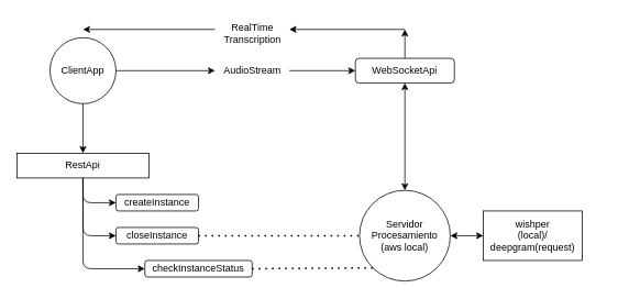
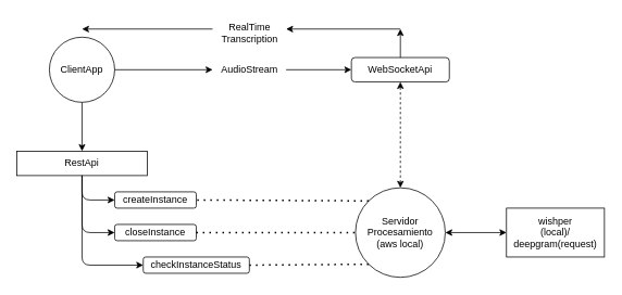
  <mxCell id="0" />
  <mxCell id="1" parent="0" />
  <mxCell id="2" value="ClientApp" style="ellipse;whiteSpace=wrap;html=1;aspect=fixed;" parent="1" vertex="1"><mxGeometry x="60" y="45" width="80" height="80" as="geometry" /></mxCell>
  <mxCell id="3" value="" style="endArrow=classic;html=1;exitX=1;exitY=0.5;exitDx=0;exitDy=0;" parent="1" source="2" edge="1"><mxGeometry width="50" height="50" relative="1" as="geometry"><mxPoint x="350" y="105" as="sourcePoint" /><mxPoint x="260" y="85" as="targetPoint" /></mxGeometry></mxCell>
  <mxCell id="4" value="AudioStream" style="text;html=1;align=center;verticalAlign=middle;resizable=0;points=[];autosize=1;strokeColor=none;fillColor=none;" parent="1" vertex="1"><mxGeometry x="260" y="70" width="90" height="30" as="geometry" /></mxCell>
  <mxCell id="5" value="RestApi" style="rounded=0;whiteSpace=wrap;html=1;" parent="1" vertex="1"><mxGeometry x="20" y="185" width="160" height="30" as="geometry" /></mxCell>
  <mxCell id="6" value="" style="endArrow=classic;html=1;entryX=0.5;entryY=0;entryDx=0;entryDy=0;exitX=0.5;exitY=1;exitDx=0;exitDy=0;" parent="1" source="2" target="5" edge="1"><mxGeometry width="50" height="50" relative="1" as="geometry"><mxPoint x="200" y="225" as="sourcePoint" /><mxPoint x="250" y="175" as="targetPoint" /></mxGeometry></mxCell>
  <mxCell id="7" value="WebSocketApi" style="whiteSpace=wrap;html=1;rounded=1;" parent="1" vertex="1"><mxGeometry x="430" y="70" width="120" height="30" as="geometry" /></mxCell>
  <mxCell id="8" value="" style="endArrow=classic;html=1;entryX=0;entryY=0.5;entryDx=0;entryDy=0;" parent="1" source="4" target="7" edge="1"><mxGeometry width="50" height="50" relative="1" as="geometry"><mxPoint x="270" y="115" as="sourcePoint" /><mxPoint x="320" y="65" as="targetPoint" /></mxGeometry></mxCell>
  <mxCell id="9" value="createInstance" style="rounded=1;whiteSpace=wrap;html=1;" parent="1" vertex="1"><mxGeometry x="140" y="235" width="100" height="20" as="geometry" /></mxCell>
  <mxCell id="10" value="" style="endArrow=classic;html=1;entryX=0;entryY=0.5;entryDx=0;entryDy=0;" parent="1" target="9" edge="1"><mxGeometry width="50" height="50" relative="1" as="geometry"><mxPoint x="100" y="215" as="sourcePoint" /><mxPoint x="300" y="195" as="targetPoint" /><Array as="points"><mxPoint x="100" y="245" /></Array></mxGeometry></mxCell>
  <mxCell id="11" value="Servidor&lt;br&gt;Procesamiento&lt;br&gt;(aws local)" style="ellipse;whiteSpace=wrap;html=1;aspect=fixed;" parent="1" vertex="1"><mxGeometry x="435" y="230" width="110" height="110" as="geometry" /></mxCell>
- <mxCell id="13" value="" style="endArrow=classic;startArrow=classic;html=1;entryX=0.5;entryY=1;entryDx=0;entryDy=0;exitX=0.5;exitY=0;exitDx=0;exitDy=0;" parent="1" source="11" target="7" edge="1"><mxGeometry width="50" height="50" relative="1" as="geometry"><mxPoint x="460" y="185" as="sourcePoint" /><mxPoint x="510" y="135" as="targetPoint" /></mxGeometry></mxCell>
+ <mxCell id="12" value="" style="endArrow=none;dashed=1;html=1;dashPattern=1 3;strokeWidth=2;entryX=1;entryY=0.5;entryDx=0;entryDy=0;exitX=0;exitY=0;exitDx=0;exitDy=0;" parent="1" source="11" target="9" edge="1"><mxGeometry width="50" height="50" relative="1" as="geometry"><mxPoint x="440" y="255" as="sourcePoint" /><mxPoint x="490" y="205" as="targetPoint" /></mxGeometry></mxCell>
+ <mxCell id="13" value="" style="endArrow=classic;startArrow=classic;html=1;entryX=0.5;entryY=1;entryDx=0;entryDy=0;exitX=0.5;exitY=0;exitDx=0;exitDy=0;dashed=1;" parent="1" source="11" target="7" edge="1"><mxGeometry width="50" height="50" relative="1" as="geometry"><mxPoint x="460" y="185" as="sourcePoint" /><mxPoint x="510" y="135" as="targetPoint" /></mxGeometry></mxCell>
  <mxCell id="14" value="closeInstance" style="rounded=1;whiteSpace=wrap;html=1;" parent="1" vertex="1"><mxGeometry x="140" y="275" width="100" height="20" as="geometry" /></mxCell>
  <mxCell id="15" value="" style="endArrow=classic;html=1;exitX=0.5;exitY=1;exitDx=0;exitDy=0;entryX=0;entryY=0.5;entryDx=0;entryDy=0;" parent="1" source="5" target="14" edge="1"><mxGeometry width="50" height="50" relative="1" as="geometry"><mxPoint x="250" y="275" as="sourcePoint" /><mxPoint x="300" y="225" as="targetPoint" /><Array as="points"><mxPoint x="100" y="285" /></Array></mxGeometry></mxCell>
  <mxCell id="16" value="" style="endArrow=none;dashed=1;html=1;dashPattern=1 3;strokeWidth=2;exitX=1;exitY=0.5;exitDx=0;exitDy=0;entryX=0;entryY=0.5;entryDx=0;entryDy=0;" parent="1" source="14" target="11" edge="1"><mxGeometry width="50" height="50" relative="1" as="geometry"><mxPoint x="250" y="275" as="sourcePoint" /><mxPoint x="300" y="225" as="targetPoint" /></mxGeometry></mxCell>
  <mxCell id="17" value="checkInstanceStatus" style="rounded=1;whiteSpace=wrap;html=1;" parent="1" vertex="1"><mxGeometry x="175" y="315" width="130" height="20" as="geometry" /></mxCell>
  <mxCell id="18" value="" style="endArrow=none;dashed=1;html=1;dashPattern=1 3;strokeWidth=2;exitX=1;exitY=0.5;exitDx=0;exitDy=0;entryX=0;entryY=1;entryDx=0;entryDy=0;" parent="1" source="17" target="11" edge="1"><mxGeometry width="50" height="50" relative="1" as="geometry"><mxPoint x="250" y="275" as="sourcePoint" /><mxPoint x="300" y="225" as="targetPoint" /></mxGeometry></mxCell>
  <mxCell id="19" value="" style="endArrow=classic;html=1;" parent="1" edge="1"><mxGeometry width="50" height="50" relative="1" as="geometry"><mxPoint x="490" y="35" as="sourcePoint" /><mxPoint x="350" y="35" as="targetPoint" /></mxGeometry></mxCell>
  <mxCell id="20" value="" style="endArrow=classic;html=1;exitX=0.5;exitY=0;exitDx=0;exitDy=0;" parent="1" source="7" edge="1"><mxGeometry width="50" height="50" relative="1" as="geometry"><mxPoint x="330" y="155" as="sourcePoint" /><mxPoint x="490" y="35" as="targetPoint" /></mxGeometry></mxCell>
  <mxCell id="21" value="RealTime&lt;br&gt;Transcription" style="text;html=1;align=center;verticalAlign=middle;resizable=0;points=[];autosize=1;strokeColor=none;fillColor=none;" parent="1" vertex="1"><mxGeometry x="255" y="20" width="100" height="40" as="geometry" /></mxCell>
  <mxCell id="22" value="" style="endArrow=classic;html=1;" parent="1" edge="1"><mxGeometry width="50" height="50" relative="1" as="geometry"><mxPoint x="260" y="35" as="sourcePoint" /><mxPoint x="100" y="35" as="targetPoint" /></mxGeometry></mxCell>
  <mxCell id="23" value="" style="endArrow=classic;html=1;exitX=0.5;exitY=1;exitDx=0;exitDy=0;entryX=0;entryY=0.5;entryDx=0;entryDy=0;" parent="1" source="5" target="17" edge="1"><mxGeometry width="50" height="50" relative="1" as="geometry"><mxPoint x="80" y="385" as="sourcePoint" /><mxPoint x="130" y="335" as="targetPoint" /><Array as="points"><mxPoint x="100" y="325" /></Array></mxGeometry></mxCell>
- <mxCell id="24" value="wishper&lt;br&gt;(local)/&lt;br&gt;deepgram(request)" style="rounded=0;whiteSpace=wrap;html=1;" parent="1" vertex="1"><mxGeometry x="585" y="255" width="120" height="60" as="geometry" /></mxCell>
+ <mxCell id="24" value="wishper&lt;br&gt;(local)/&lt;br&gt;deepgram(request)" style="rounded=0;whiteSpace=wrap;html=1;" parent="1" vertex="1"><mxGeometry x="620" y="255" width="120" height="60" as="geometry" /></mxCell>
  <mxCell id="25" value="" style="endArrow=classic;startArrow=classic;html=1;exitX=1;exitY=0.5;exitDx=0;exitDy=0;entryX=0;entryY=0.5;entryDx=0;entryDy=0;" parent="1" source="11" target="24" edge="1"><mxGeometry width="50" height="50" relative="1" as="geometry"><mxPoint x="560" y="325" as="sourcePoint" /><mxPoint x="610" y="275" as="targetPoint" /></mxGeometry></mxCell>
